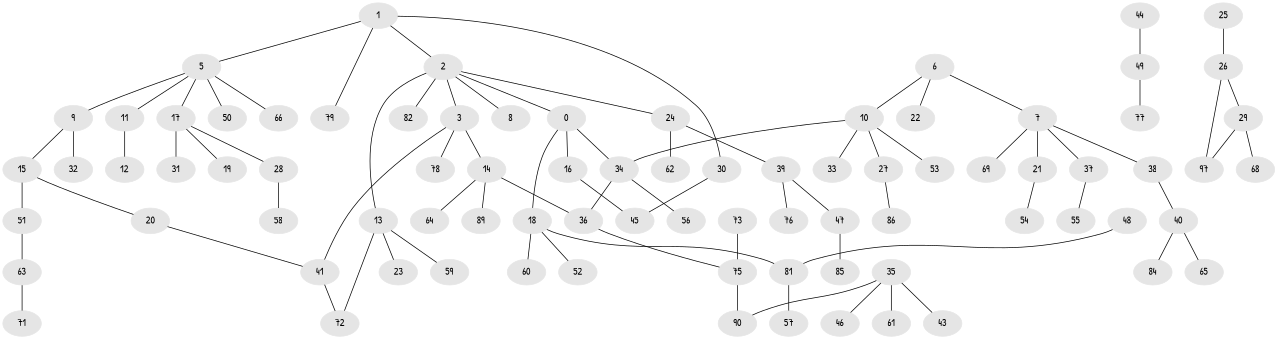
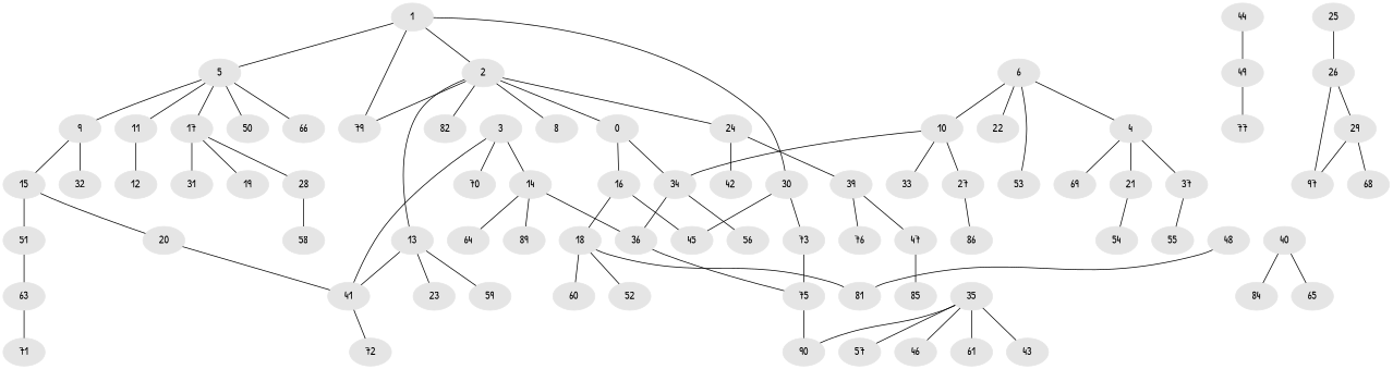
  graph {
    fontname="Patrick Hand"
    node [color=gray90 fontname="Patrick Hand" style=filled]
    edge [fontname="Patrick Hand"]
    1
    2
    5
    30
    79
    3
    n7 [label=0]
    8
    13
    24
    82
    9
    11
    17
    50
    66
    45
    73
    14
-   70 [label=78]
+   70
    41
    16
    34
    23
    59
    72
    39
-   62
+   62 [label=42]
    35
    43
    46
    57
    61
    n34 [label=90]
    36
    64
    n37 [label=89]
    18
    56
    6
-   7
+   7 [label=4]
    10
    22
    15
    32
    12
    19
    28
    31
    21
    37
-   38
    69
    27
    33
    53
    54
    55
    40
    20
    51
    86
    48
    81
    75
    49
    77
    63
    52
    60
    58
    25
    26
    47
    76
    29
    n77 [label=97]
    68
    44
    65
    84
    85
    71
    1 -- 2
    1 -- 5
    1 -- 30
    1 -- 79
-   2 -- 3
+   2 -- 79
    2 -- n7
    2 -- 8
    2 -- 13
    2 -- 24
    2 -- 82
    5 -- 9
    5 -- 11
    5 -- 17
    5 -- 50
    5 -- 66
    30 -- 45
+   30 -- 73
    3 -- 14
    3 -- 70
    3 -- 41
    n7 -- 16
    n7 -- 34
    13 -- 23
    13 -- 59
-   13 -- 72
+   13 -- 41
    24 -- 39
    24 -- 62
    9 -- 15
    9 -- 32
    11 -- 12
    17 -- 19
    17 -- 28
    17 -- 31
    73 -- 75
    14 -- 36
    14 -- 64
    14 -- n37
    41 -- 72
    16 -- 45
-   n7 -- 18
+   16 -- 18
    34 -- 36
    34 -- 56
    39 -- 47
    39 -- 76
    35 -- 43
    35 -- 46
-   81 -- 57
+   35 -- 57
    35 -- 61
    35 -- n34
    36 -- 75
    18 -- 81
    18 -- 52
    18 -- 60
    6 -- 7
    6 -- 10
    6 -- 22
    7 -- 21
    7 -- 37
-   7 -- 38
    7 -- 69
    10 -- 34
    10 -- 27
    10 -- 33
-   10 -- 53
+   6 -- 53
    15 -- 20
    15 -- 51
    28 -- 58
    21 -- 54
    37 -- 55
-   38 -- 40
    27 -- 86
    40 -- 65
    40 -- 84
    20 -- 41
    51 -- 63
    48 -- 81
    75 -- n34
    49 -- 77
    63 -- 71
    25 -- 26
    26 -- 29
    26 -- n77
    47 -- 85
    29 -- n77
    29 -- 68
    44 -- 49
  }
